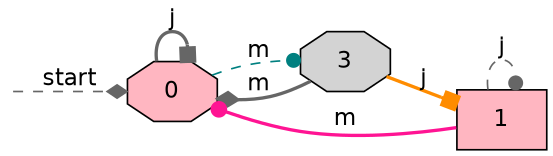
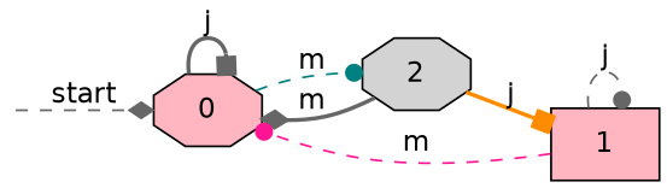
  digraph {
    fontname="DejaVu Sans"
    rankdir=LR
    node [fontname="DejaVu Sans" shape=octagon style=filled fillcolor=lightpink]
    edge [arrowhead=dot color=gray40 fontname="DejaVu Sans" style=dashed]
    __start [shape=point style=invis fillcolor=""]
    0
-   2 [fillcolor=lightgrey label=3]
+   2 [fillcolor=lightgrey]
    1 [shape=box]
    __start -> 0 [arrowhead=diamond label=start]
    0 -> 0 [arrowhead=box label=j style=bold]
    0 -> 2 [color=teal label=m]
    2 -> 0 [arrowhead=diamond label=m style=bold]
    2 -> 1 [arrowhead=box color=darkorange label=j style=bold]
-   1 -> 0 [color=deeppink label=m style=bold]
+   1 -> 0 [color=deeppink label=m]
    1 -> 1 [label=j]
  }
